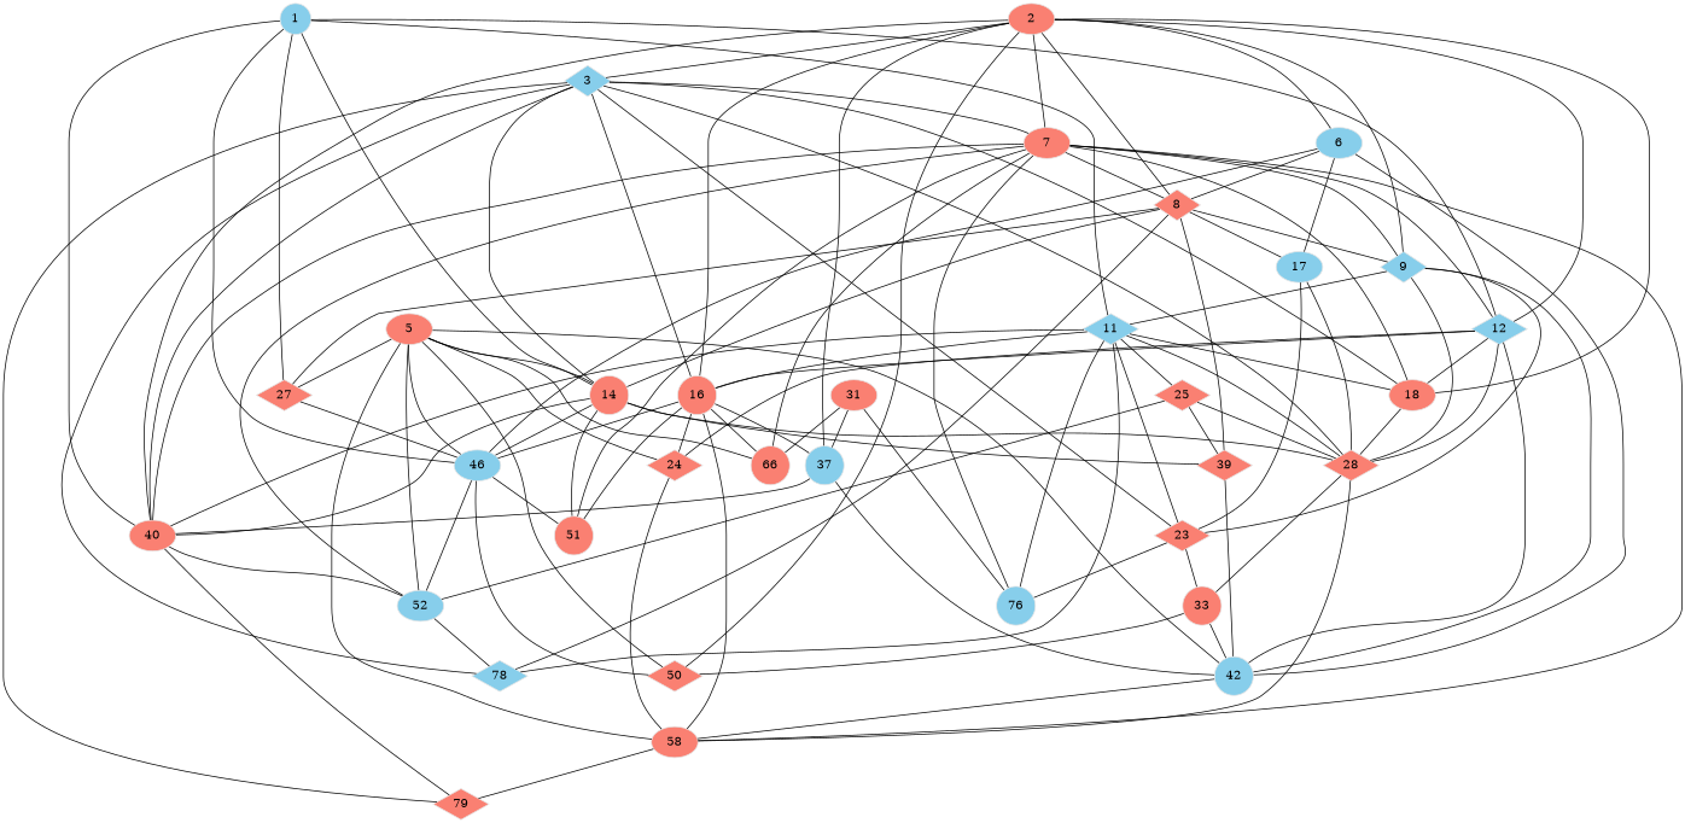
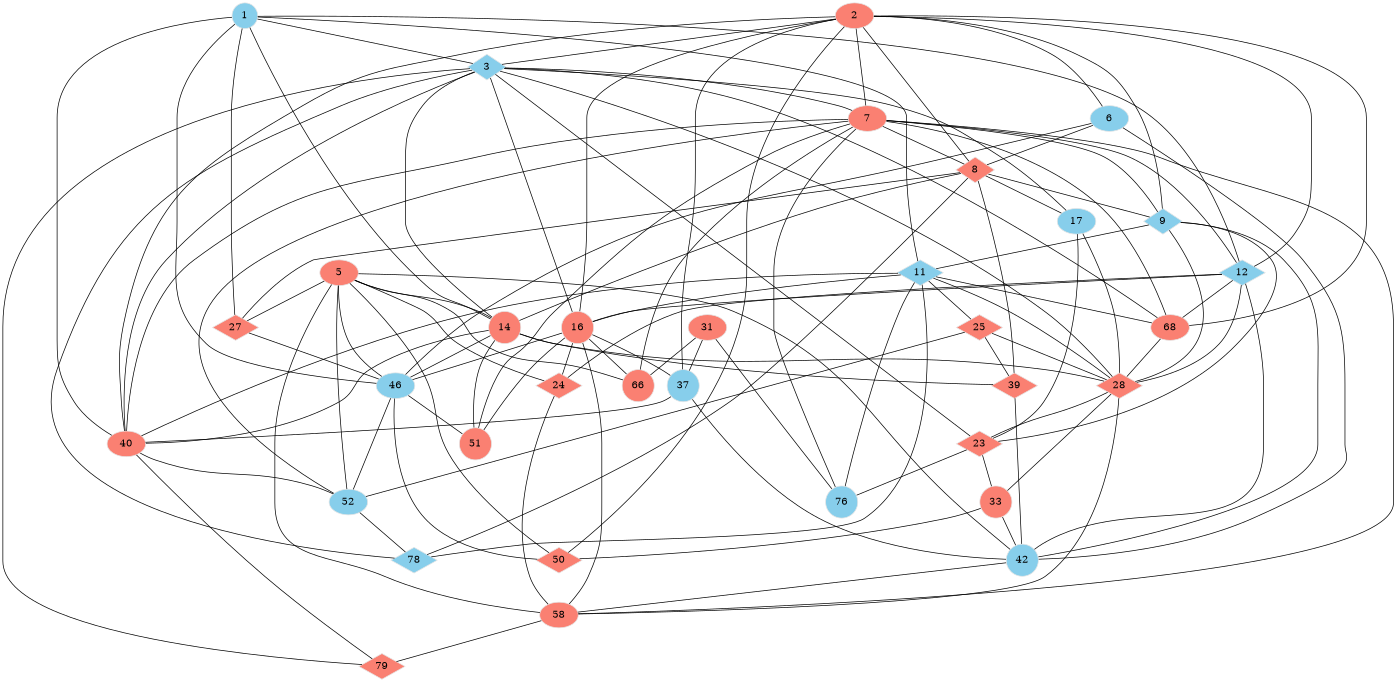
  graph {
    node [color=gray90 fillcolor=salmon shape=diamond style=filled]
    1 [fillcolor=skyblue shape=circle super="+13+4"]
    3 [fillcolor=skyblue super="+22+15+71"]
    11 [fillcolor=skyblue super="+19+30"]
    12 [fillcolor=skyblue super="+49+83"]
    14 [shape=circle super="+29+65"]
    27
    40 [shape=ellipse super="+68+53+45"]
    46 [fillcolor=skyblue shape=ellipse super="+59+55+56"]
    7 [shape=ellipse super="+36+20+64"]
    16 [shape=circle super="+43+54+73"]
-   18 [shape=ellipse super="+63"]
+   18 [shape=ellipse super="+63" label=68]
    17 [fillcolor=skyblue shape=ellipse]
    23 [super="+48"]
    28 [super="+41+51+35"]
    78 [fillcolor=skyblue]
    79
    76 [fillcolor=skyblue shape=circle]
    25
    24
    42 [fillcolor=skyblue shape=circle super="+85+47"]
    n21 [label=51 shape=circle]
    39
    52 [fillcolor=skyblue shape=ellipse super="+80"]
    50
    2 [shape=ellipse super="+21"]
    6 [fillcolor=skyblue shape=ellipse]
    8 [super="+26+32+10"]
    9 [fillcolor=skyblue super="+67"]
    37 [fillcolor=skyblue shape=circle super="+61"]
    58 [shape=ellipse super="+74"]
    66 [shape=circle]
    33 [shape=circle]
    5 [shape=ellipse super="+81+60"]
    31 [shape=ellipse]
+   1 -- 3
    1 -- 11
    1 -- 12
    1 -- 14
    1 -- 27
    1 -- 40
    1 -- 46 [weight=2]
    3 -- 14
    3 -- 40
    3 -- 7
    3 -- 16
    3 -- 18
-   6 -- 17
+   3 -- 17
    3 -- 23
    3 -- 28
    3 -- 78
    3 -- 79
    11 -- 40
    11 -- 16
    11 -- 18
-   11 -- 23
+   28 -- 23
    11 -- 28
    11 -- 78
    11 -- 76
    11 -- 25
    12 -- 16
    12 -- 18
    12 -- 28
    12 -- 24
    12 -- 42
    14 -- 40
    14 -- 46
    14 -- 28
    14 -- n21
    14 -- 39
    27 -- 46
    40 -- 79
    40 -- 52
    46 -- n21
    46 -- 52
    46 -- 50
    7 -- 12
    7 -- 40
    7 -- 18
    7 -- 76
    7 -- n21
    7 -- 52
    7 -- 8
    7 -- 9
    7 -- 58
    7 -- 66
    16 -- 46
    16 -- 24
    16 -- n21
    16 -- 37
    16 -- 58
    16 -- 66
    18 -- 28
    17 -- 23
    17 -- 28
    23 -- 76
    23 -- 33
    28 -- 58
    28 -- 33
    25 -- 28
    25 -- 39
    25 -- 52
    24 -- 58
    42 -- 58
    39 -- 42
    52 -- 78
    2 -- 3
    2 -- 12
    2 -- 40 [weight=2]
    2 -- 7
    2 -- 16
    2 -- 18
    2 -- 50
    2 -- 6
    2 -- 8
    2 -- 9
    2 -- 37
    6 -- 46
    6 -- 42
    6 -- 8
    8 -- 14
    8 -- 27
    8 -- 17
    8 -- 78
    8 -- 39
    8 -- 9 [weight=2]
    9 -- 11
    9 -- 23
    9 -- 28
    9 -- 42
    37 -- 40
    37 -- 42
    58 -- 79 [weight=2]
    33 -- 42
    33 -- 50
    5 -- 14 [weight=2]
    5 -- 27
    5 -- 46
    5 -- 24
    5 -- 42
    5 -- 52
    5 -- 50
    5 -- 58
    5 -- 66
    31 -- 76
    31 -- 37 [weight=2]
    31 -- 66
  }
